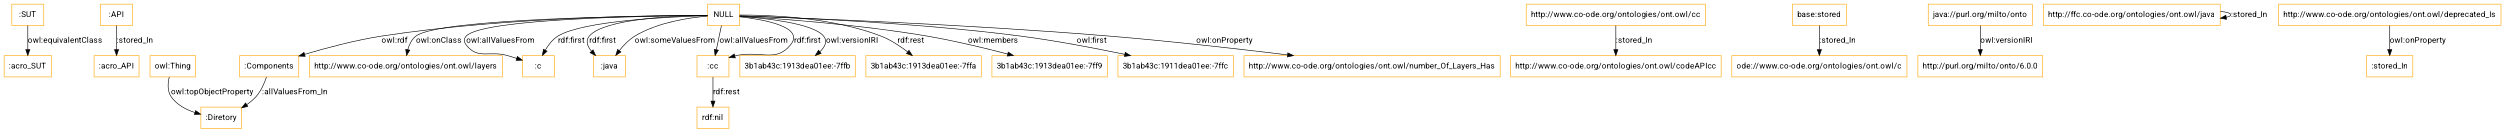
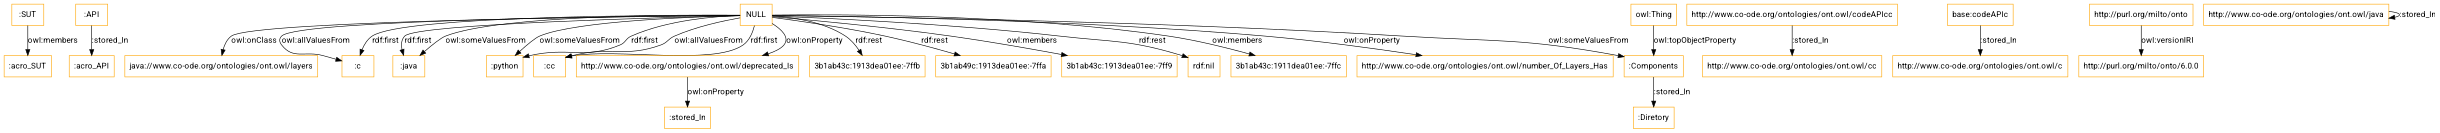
  digraph {
    fontname=Roboto
    rankdir=TB
    node [color=orange fontname=Roboto shape=rectangle]
    edge [fontname=Roboto]
    ":SUT"
    ":acro_SUT"
    ":API"
    ":acro_API"
    ":Components"
    ":Diretory"
    "http://www.co-ode.org/ontologies/ont.owl/codeAPIcc"
    "http://www.co-ode.org/ontologies/ont.owl/cc"
-   "base:codeAPIc" [label="base:stored"]
-   "http://www.co-ode.org/ontologies/ont.owl/c" [label="ode://www.co-ode.org/ontologies/ont.owl/c"]
-   "http://purl.org/milto/onto" [label="java://purl.org/milto/onto"]
+   "base:codeAPIc"
+   "http://www.co-ode.org/ontologies/ont.owl/c"
+   "http://purl.org/milto/onto"
    "http://purl.org/milto/onto/6.0.0"
-   "http://www.co-ode.org/ontologies/ont.owl/java" [label="http://ffc.co-ode.org/ontologies/ont.owl/java"]
+   "http://www.co-ode.org/ontologies/ont.owl/java"
    NULL
-   "http://www.co-ode.org/ontologies/ont.owl/layers"
+   "http://www.co-ode.org/ontologies/ont.owl/layers" [label="java://www.co-ode.org/ontologies/ont.owl/layers"]
    ":c"
    ":java"
+   ":python"
    ":cc"
    "http://www.co-ode.org/ontologies/ont.owl/deprecated_Is"
    "3b1ab43c:1913dea01ee:-7ffb"
-   "3b1ab43c:1913dea01ee:-7ffa"
+   "3b1ab43c:1913dea01ee:-7ffa" [label="3b1ab49c:1913dea01ee:-7ffa"]
    "3b1ab43c:1913dea01ee:-7ff9"
    "rdf:nil"
    n25 [label="3b1ab43c:1911dea01ee:-7ffc"]
    "http://www.co-ode.org/ontologies/ont.owl/number_Of_Layers_Has"
    ":stored_In"
    "owl:Thing"
-   ":SUT" -> ":acro_SUT" [label="owl:equivalentClass"]
+   ":SUT" -> ":acro_SUT" [label="owl:members"]
    ":API" -> ":acro_API" [label=":stored_In"]
-   ":Components" -> ":Diretory" [label=":allValuesFrom_In"]
-   "http://www.co-ode.org/ontologies/ont.owl/cc" -> "http://www.co-ode.org/ontologies/ont.owl/codeAPIcc" [label=":stored_In"]
+   ":Components" -> ":Diretory" [label=":stored_In"]
+   "http://www.co-ode.org/ontologies/ont.owl/codeAPIcc" -> "http://www.co-ode.org/ontologies/ont.owl/cc" [label=":stored_In"]
    "base:codeAPIc" -> "http://www.co-ode.org/ontologies/ont.owl/c" [label=":stored_In"]
    "http://purl.org/milto/onto" -> "http://purl.org/milto/onto/6.0.0" [label="owl:versionIRI"]
    "http://www.co-ode.org/ontologies/ont.owl/java" -> "http://www.co-ode.org/ontologies/ont.owl/java" [label=":stored_In"]
-   NULL -> ":Components" [label="owl:rdf"]
+   NULL -> ":Components" [label="owl:someValuesFrom"]
    NULL -> "http://www.co-ode.org/ontologies/ont.owl/layers" [label="owl:onClass"]
    NULL -> ":c" [label="owl:allValuesFrom"]
    NULL -> ":c" [label="rdf:first"]
    NULL -> ":java" [label="rdf:first"]
    NULL -> ":java" [label="owl:someValuesFrom"]
+   NULL -> ":python" [label="owl:someValuesFrom"]
+   NULL -> ":python" [label="rdf:first"]
    NULL -> ":cc" [label="owl:allValuesFrom"]
    NULL -> ":cc" [label="rdf:first"]
-   NULL -> "3b1ab43c:1913dea01ee:-7ffb" [label="owl:versionIRI"]
+   NULL -> "http://www.co-ode.org/ontologies/ont.owl/deprecated_Is" [label="owl:onProperty"]
+   NULL -> "3b1ab43c:1913dea01ee:-7ffb" [label="rdf:rest"]
    NULL -> "3b1ab43c:1913dea01ee:-7ffa" [label="rdf:rest"]
    NULL -> "3b1ab43c:1913dea01ee:-7ff9" [label="owl:members"]
-   ":cc" -> "rdf:nil" [label="rdf:rest"]
-   NULL -> n25 [label="owl:first"]
+   NULL -> "rdf:nil" [label="rdf:rest"]
+   NULL -> n25 [label="owl:members"]
    NULL -> "http://www.co-ode.org/ontologies/ont.owl/number_Of_Layers_Has" [label="owl:onProperty"]
    "http://www.co-ode.org/ontologies/ont.owl/deprecated_Is" -> ":stored_In" [label="owl:onProperty"]
-   "owl:Thing" -> ":Diretory" [label="owl:topObjectProperty"]
+   "owl:Thing" -> ":Components" [label="owl:topObjectProperty"]
  }
